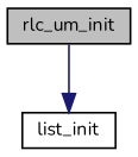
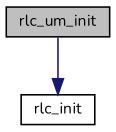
  digraph {
    rankdir=TB
    fontname=Nunito
    node [color=black fontname=Nunito fontsize=10 shape=record style=filled]
    n1 [fillcolor=grey75 fontcolor=black height=0.2 label=rlc_um_init width=0.4]
-   n2 [fillcolor=white height=0.2 label=list_init width=0.4]
+   n2 [fillcolor=white height=0.2 label=rlc_init width=0.4]
    n1 -> n2 [color=midnightblue fontname=Nunito fontsize=10 labelfontname=Helvetica labelfontsize=10 style=solid]
  }
